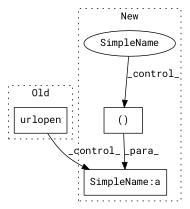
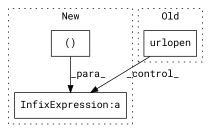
  digraph {
    fontname="Roboto Mono"
    node [fontname="Roboto Mono" shape=box]
    edge [fontname="Roboto Mono"]
    n1 [a=106 l=24 label="()" s=6229]
-   n2 [a=27 l=10 label="SimpleName:a" s=6219]
-   n3 [a=42 label=SimpleName shape=ellipse]
+   n2 [a=27 l=10 label="InfixExpression:a" s=6219]
    n4 [a=32 l="8,1" label=urlopen s="6084,6095"]
    subgraph cluster_1 {
      label=New
      style=dotted
      n1
      n2
-     n3
    }
    subgraph cluster_2 {
      label=Old
      style=dotted
      n4
    }
    n1 -> n2 [label=_para_]
-   n3 -> n1 [label=_control_]
    n4 -> n2 [label=_control_]
  }
